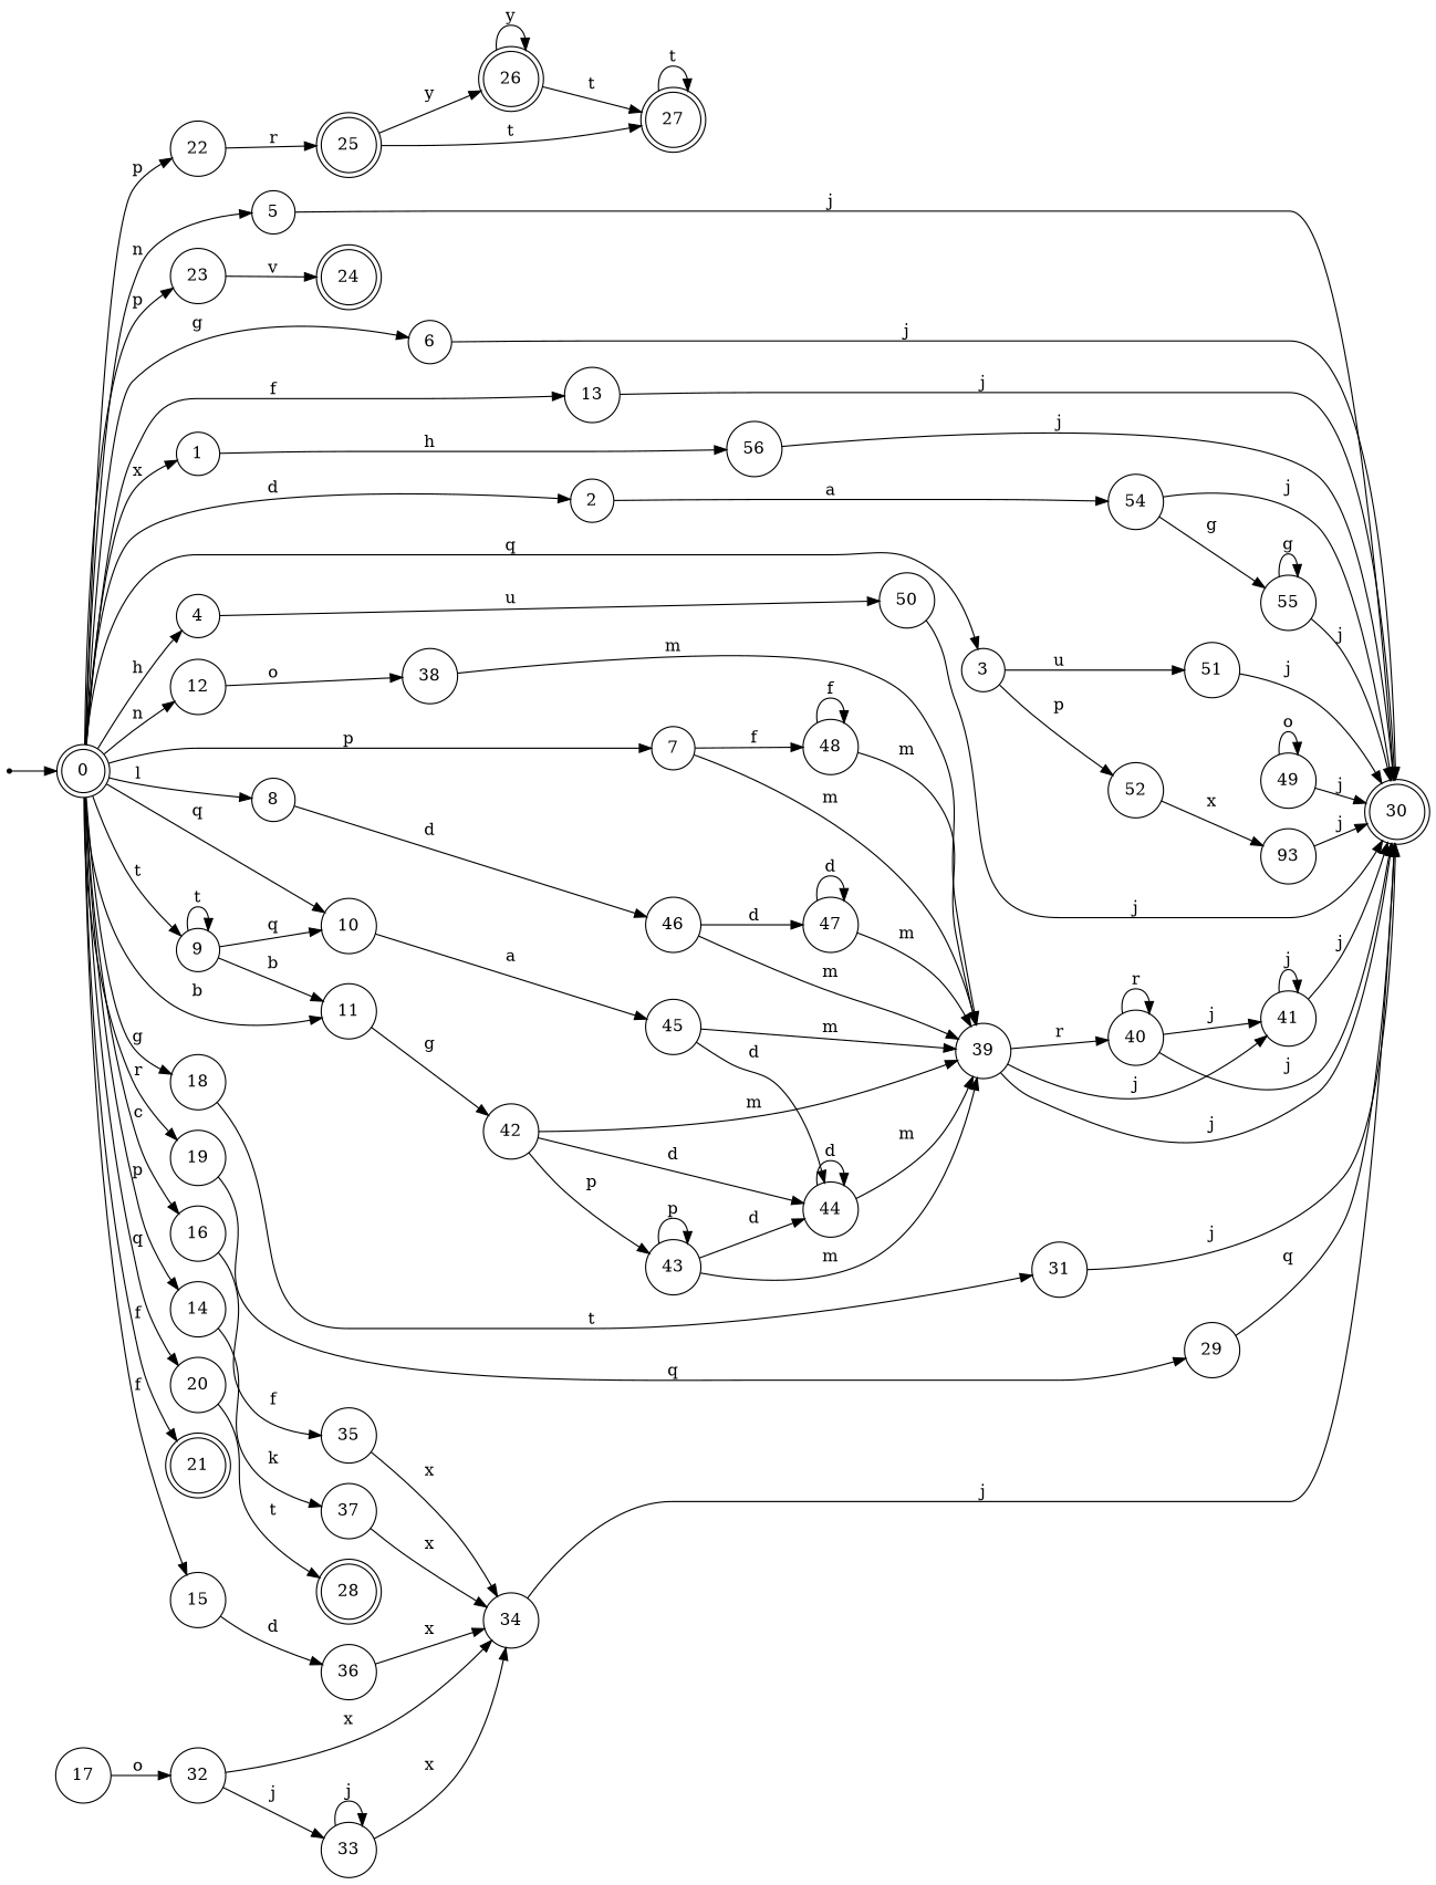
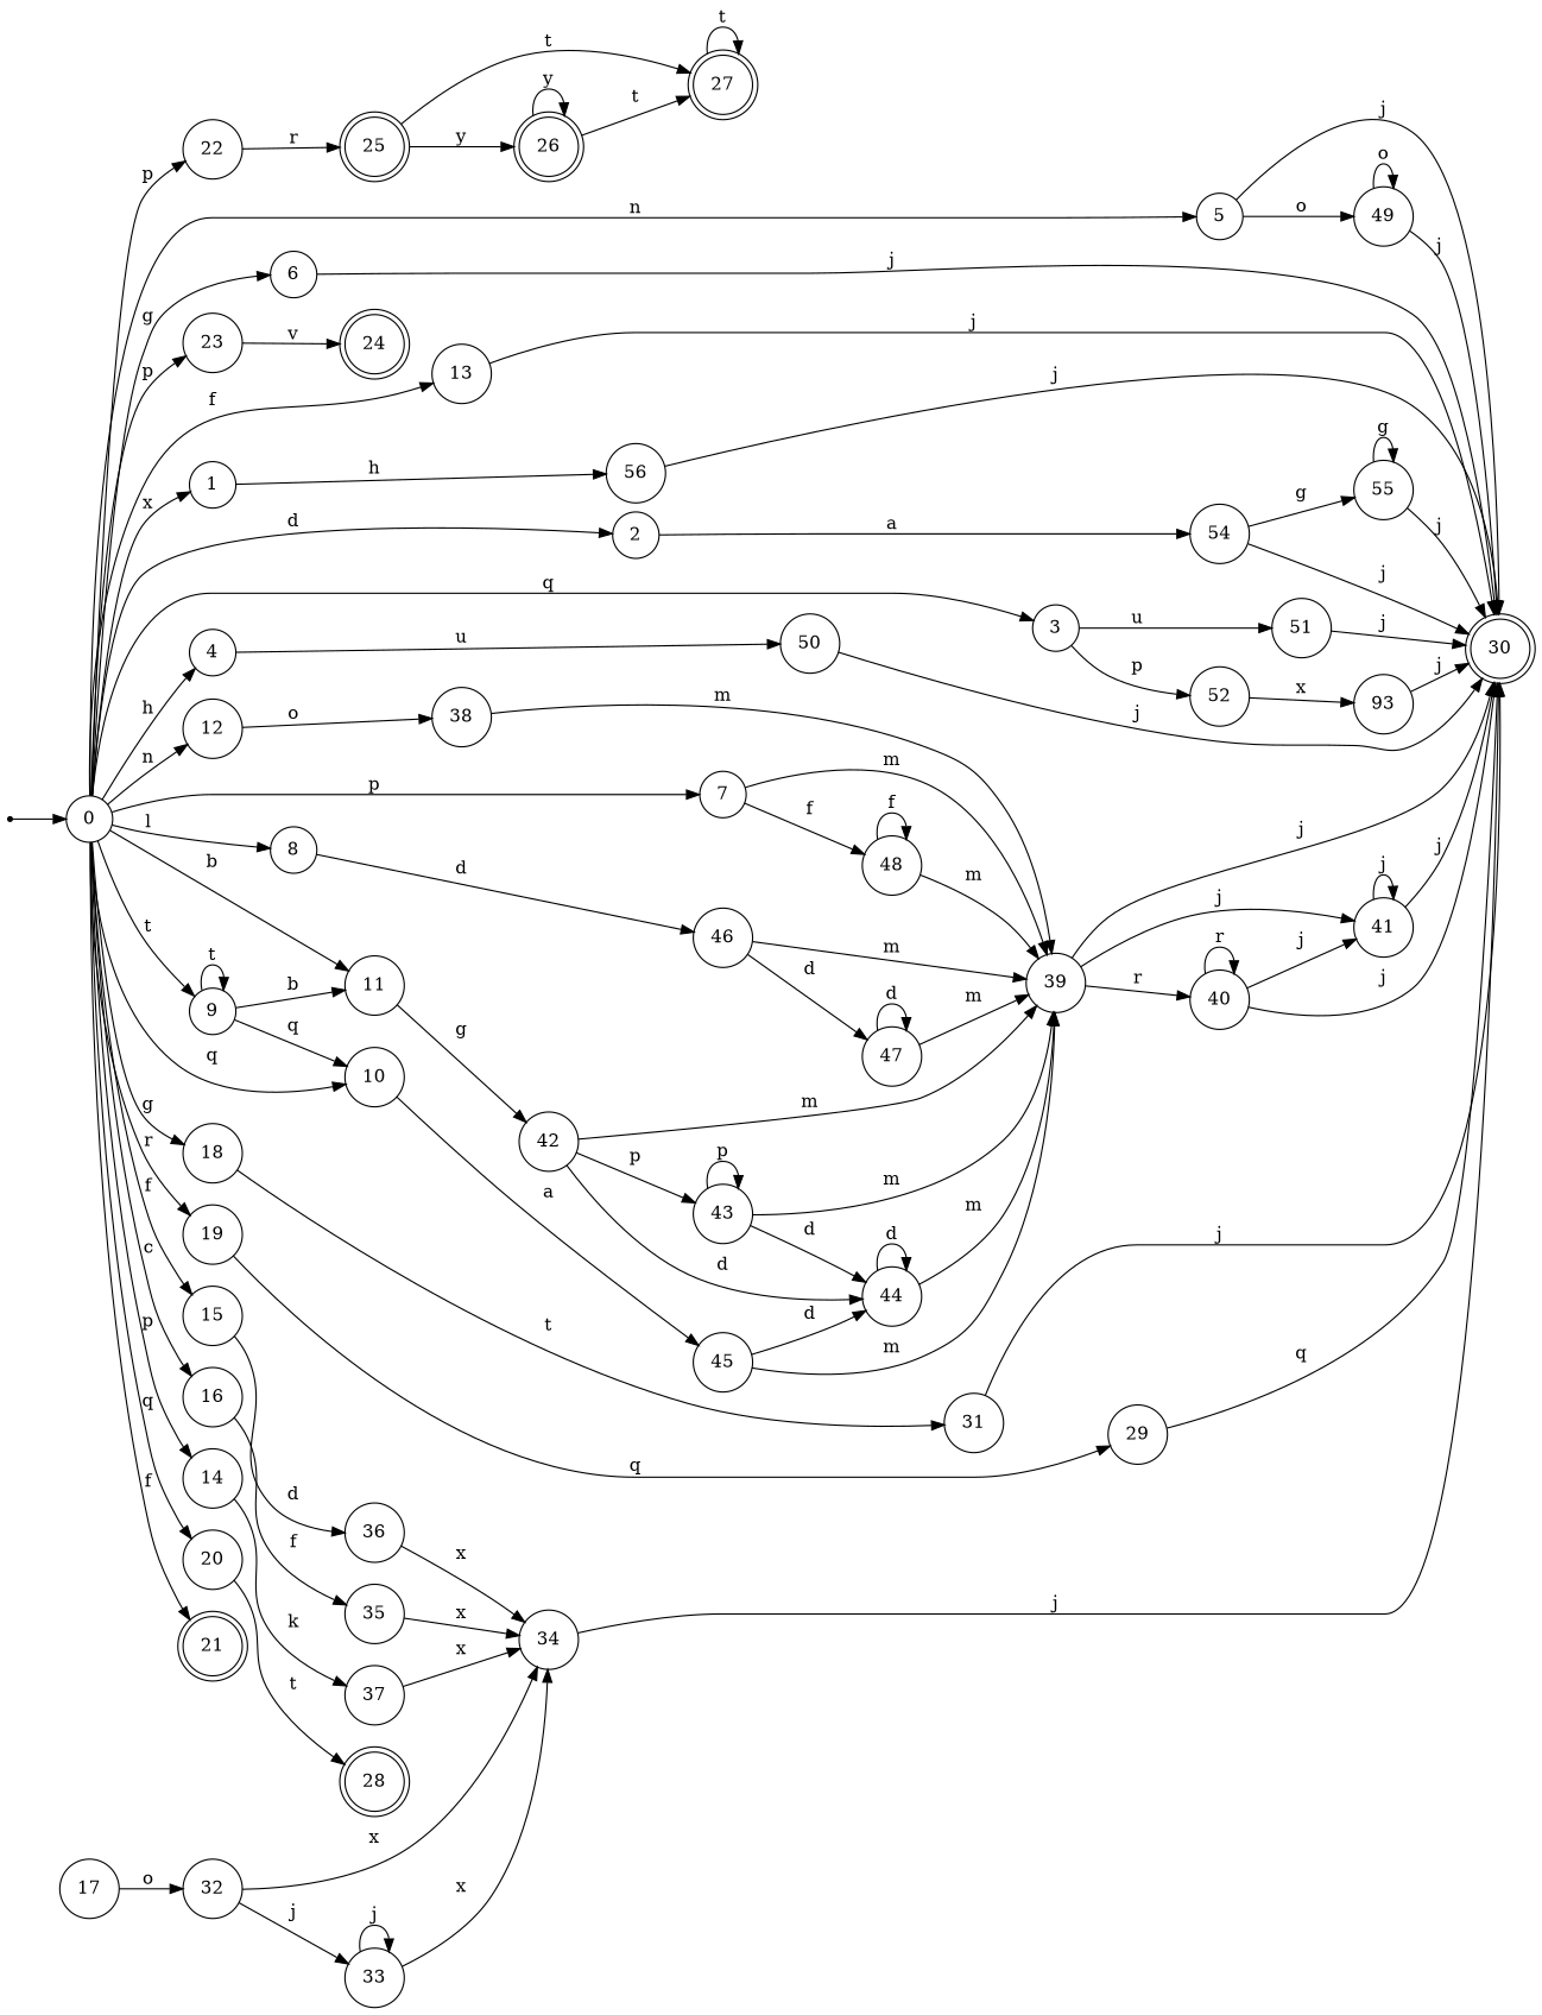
  digraph {
    rankdir=LR
    node [shape=circle]
    dummy0 [shape=point]
-   0 [shape=doublecircle]
+   0
    1
    2
    3
    4
    5
    6
    7
    8
    9
    10
    11
    12
    13
    14
    15
    16
    18
    19
    20
    21 [shape=doublecircle]
    22
    23
    56
    54
    51
    52
    50
    30 [shape=doublecircle]
    49
    39
    48
    46
    45
    42
    38
    37
    36
    35
    17
    32
    31
    29
    28 [shape=doublecircle]
    25 [shape=doublecircle]
    24 [shape=doublecircle]
    55
    n49 [label=93]
    40
    41
    47
    44
    43
    34
    33
    26 [shape=doublecircle]
    27 [shape=doublecircle]
    dummy0 -> 0
    0 -> 1 [label=x]
    0 -> 2 [label=d]
    0 -> 3 [label=q]
    0 -> 4 [label=h]
    0 -> 5 [label=n]
    0 -> 6 [label=g]
    0 -> 7 [label=p]
    0 -> 8 [label=l]
    0 -> 9 [label=t]
    0 -> 10 [label=q]
    0 -> 11 [label=b]
    0 -> 12 [label=n]
    0 -> 13 [label=f]
    0 -> 14 [label=p]
    0 -> 15 [label=f]
    0 -> 16 [label=c]
    0 -> 18 [label=g]
    0 -> 19 [label=r]
    0 -> 20 [label=q]
    0 -> 21 [label=f]
    0 -> 22 [label=p]
    0 -> 23 [label=p]
    1 -> 56 [label=h]
    2 -> 54 [label=a]
    3 -> 51 [label=u]
    3 -> 52 [label=p]
    4 -> 50 [label=u]
    5 -> 30 [label=j]
+   5 -> 49 [label=o]
    6 -> 30 [label=j]
    7 -> 39 [label=m]
    7 -> 48 [label=f]
    8 -> 46 [label=d]
    9 -> 9 [label=t]
    9 -> 10 [label=q]
    9 -> 11 [label=b]
    10 -> 45 [label=a]
    11 -> 42 [label=g]
    12 -> 38 [label=o]
    13 -> 30 [label=j]
    14 -> 37 [label=k]
    15 -> 36 [label=d]
    16 -> 35 [label=f]
    18 -> 31 [label=t]
    19 -> 29 [label=q]
    20 -> 28 [label=t]
    22 -> 25 [label=r]
    23 -> 24 [label=v]
    56 -> 30 [label=j]
    54 -> 30 [label=j]
    54 -> 55 [label=g]
    51 -> 30 [label=j]
    52 -> n49 [label=x]
    50 -> 30 [label=j]
    49 -> 30 [label=j]
    49 -> 49 [label=o]
    39 -> 30 [label=j]
    39 -> 40 [label=r]
    39 -> 41 [label=j]
    48 -> 39 [label=m]
    48 -> 48 [label=f]
    46 -> 39 [label=m]
    46 -> 47 [label=d]
    45 -> 39 [label=m]
    45 -> 44 [label=d]
    42 -> 39 [label=m]
    42 -> 44 [label=d]
    42 -> 43 [label=p]
    38 -> 39 [label=m]
    37 -> 34 [label=x]
    36 -> 34 [label=x]
    35 -> 34 [label=x]
    17 -> 32 [label=o]
    32 -> 34 [label=x]
    32 -> 33 [label=j]
    31 -> 30 [label=j]
    29 -> 30 [label=q]
    25 -> 26 [label=y]
    25 -> 27 [label=t]
    55 -> 30 [label=j]
    55 -> 55 [label=g]
    n49 -> 30 [label=j]
    40 -> 30 [label=j]
    40 -> 40 [label=r]
    40 -> 41 [label=j]
    41 -> 30 [label=j]
    41 -> 41 [label=j]
    47 -> 39 [label=m]
    47 -> 47 [label=d]
    44 -> 39 [label=m]
    44 -> 44 [label=d]
    43 -> 39 [label=m]
    43 -> 44 [label=d]
    43 -> 43 [label=p]
    34 -> 30 [label=j]
    33 -> 34 [label=x]
    33 -> 33 [label=j]
    26 -> 26 [label=y]
    26 -> 27 [label=t]
    27 -> 27 [label=t]
  }
